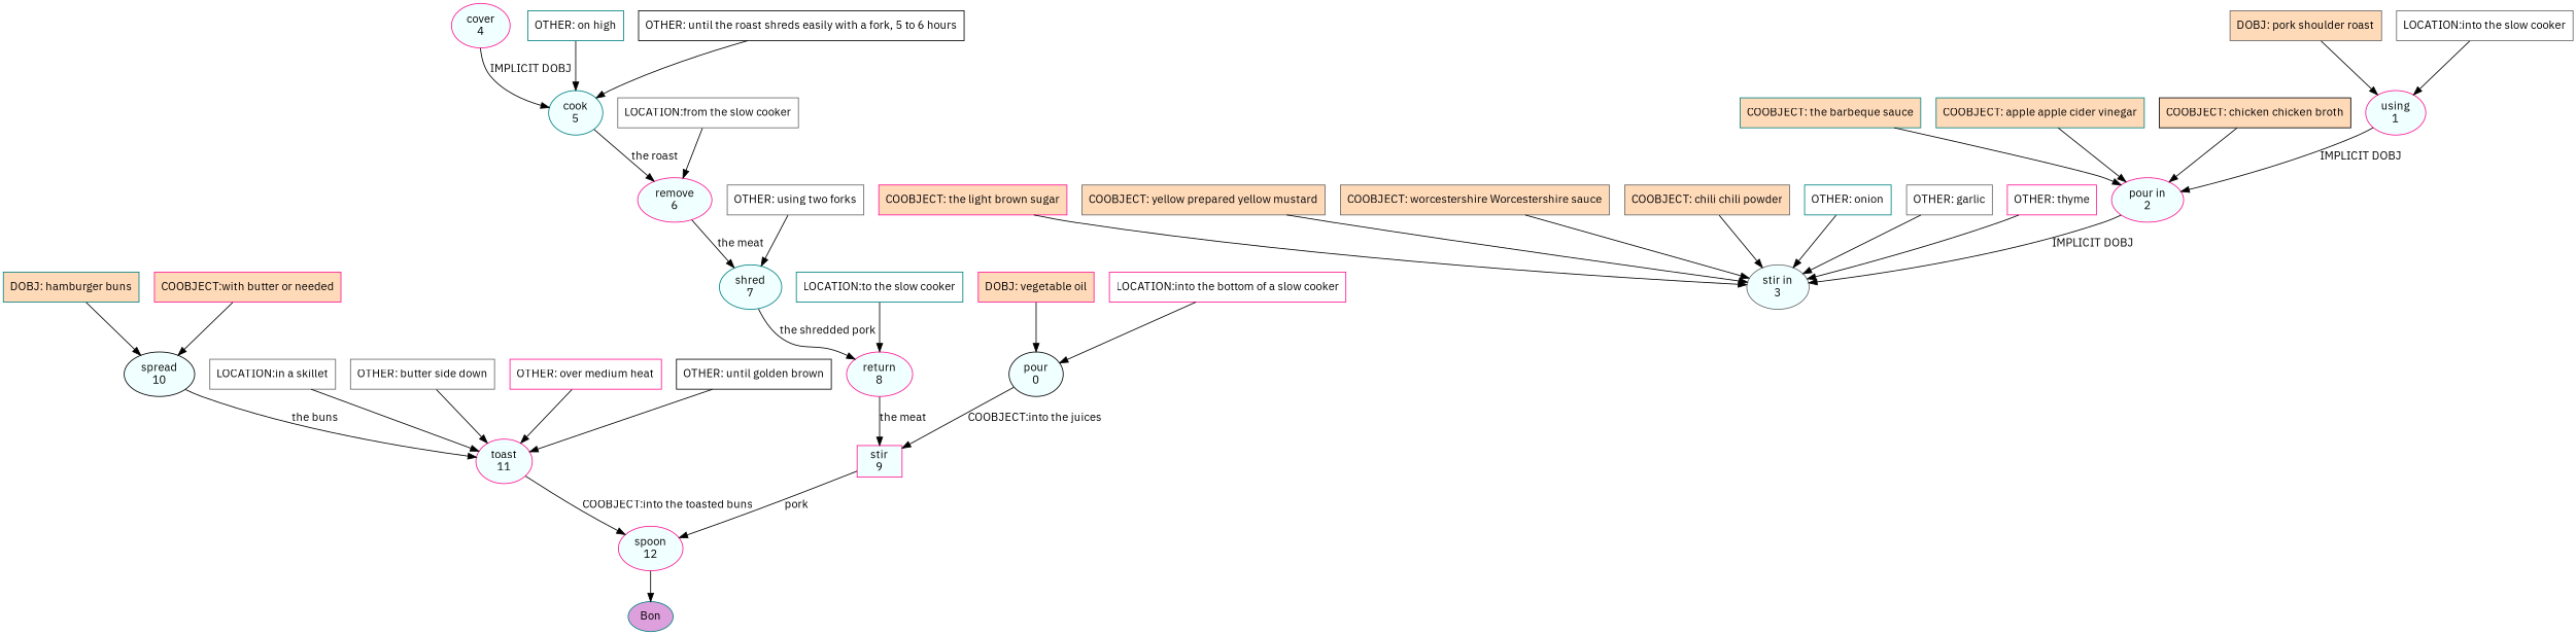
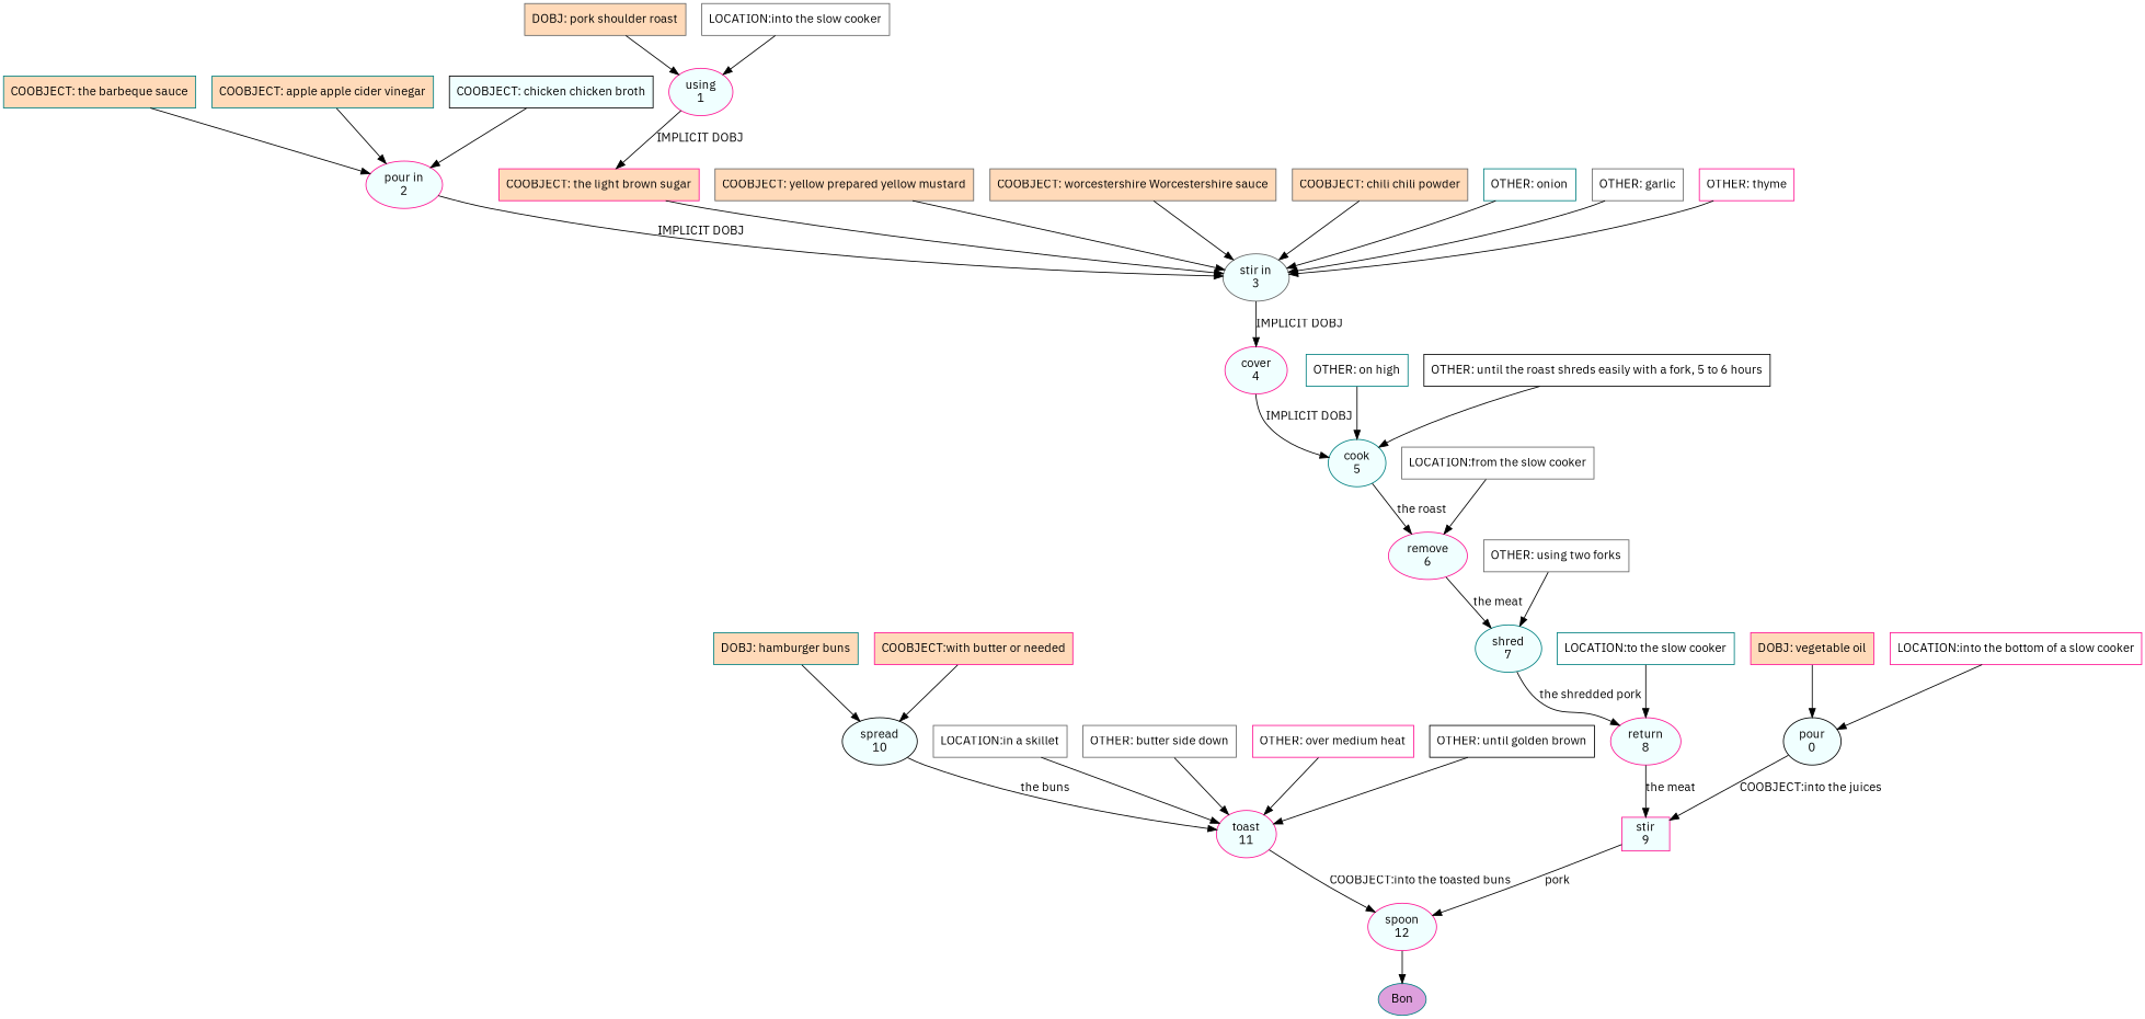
  digraph {
    fontname="IBM Plex Sans"
    node [color=deeppink fillcolor=white fontname="IBM Plex Sans" shape=box style=filled]
    edge [fontname="IBM Plex Sans"]
    n1 [color=black fillcolor=azure label="pour\n0" shape=oval]
    n2 [fillcolor=azure label="stir\n9"]
    n3 [fillcolor=azure label="spoon\n12" shape=oval]
    n4 [fillcolor=azure label="using\n1" shape=oval]
    n5 [fillcolor=azure label="pour in\n2" shape=oval]
    n6 [color=gray40 fillcolor=azure label="stir in\n3" shape=oval]
    n7 [fillcolor=azure label="cover\n4" shape=oval]
    n8 [color=teal fillcolor=azure label="cook\n5" shape=oval]
    n9 [fillcolor=azure label="remove\n6" shape=oval]
    n10 [color=teal fillcolor=azure label="shred\n7" shape=oval]
    n11 [fillcolor=azure label="return\n8" shape=oval]
    n12 [color=teal fillcolor=plum label=Bon shape=oval]
    n13 [color=black fillcolor=azure label="spread\n10" shape=oval]
    n14 [fillcolor=azure label="toast\n11" shape=oval]
    n15 [color=teal fillcolor=peachpuff label="DOBJ: hamburger buns"]
    n16 [fillcolor=peachpuff label="COOBJECT:with butter or needed"]
    n17 [color=gray40 fillcolor=peachpuff label="DOBJ: pork shoulder roast"]
    n18 [color=gray40 label="LOCATION:into the slow cooker"]
    n19 [fillcolor=peachpuff label="DOBJ: vegetable oil"]
    n20 [label="LOCATION:into the bottom of a slow cooker"]
    n21 [color=teal fillcolor=peachpuff label="COOBJECT: the barbeque sauce"]
    n22 [color=teal fillcolor=peachpuff label="COOBJECT: apple apple cider vinegar"]
-   n23 [color=black fillcolor=peachpuff label="COOBJECT: chicken chicken broth"]
+   n23 [color=black fillcolor=azure label="COOBJECT: chicken chicken broth"]
    n24 [fillcolor=peachpuff label="COOBJECT: the light brown sugar"]
    n25 [color=gray40 fillcolor=peachpuff label="COOBJECT: yellow prepared yellow mustard"]
    n26 [color=gray40 fillcolor=peachpuff label="COOBJECT: worcestershire Worcestershire sauce"]
    n27 [color=gray40 fillcolor=peachpuff label="COOBJECT: chili chili powder"]
    n28 [color=teal label="OTHER: onion"]
    n29 [color=gray40 label="OTHER: garlic"]
    n30 [label="OTHER: thyme"]
    n31 [color=teal label="OTHER: on high"]
    n32 [color=black label="OTHER: until the roast shreds easily with a fork, 5 to 6 hours"]
    n33 [color=gray40 label="LOCATION:from the slow cooker"]
    n34 [color=gray40 label="OTHER: using two forks"]
    n35 [color=teal label="LOCATION:to the slow cooker"]
    n36 [color=gray40 label="LOCATION:in a skillet"]
    n37 [color=gray40 label="OTHER: butter side down"]
    n38 [label="OTHER: over medium heat"]
    n39 [color=black label="OTHER: until golden brown"]
    n1 -> n2 [label="COOBJECT:into the juices"]
    n2 -> n3 [label=pork]
    n3 -> n12
-   n4 -> n5 [label="IMPLICIT DOBJ"]
+   n4 -> n24 [label="IMPLICIT DOBJ"]
    n5 -> n6 [label="IMPLICIT DOBJ"]
+   n6 -> n7 [label="IMPLICIT DOBJ"]
    n7 -> n8 [label="IMPLICIT DOBJ"]
    n8 -> n9 [label="the roast"]
    n9 -> n10 [label="the meat"]
    n10 -> n11 [label="the shredded pork"]
    n11 -> n2 [label="the meat"]
    n13 -> n14 [label="the buns"]
    n14 -> n3 [label="COOBJECT:into the toasted buns"]
    n15 -> n13
    n16 -> n13
    n17 -> n4
    n18 -> n4
    n19 -> n1
    n20 -> n1
    n21 -> n5
    n22 -> n5
    n23 -> n5
    n24 -> n6
    n25 -> n6
    n26 -> n6
    n27 -> n6
    n28 -> n6
    n29 -> n6
    n30 -> n6
    n31 -> n8
    n32 -> n8
    n33 -> n9
    n34 -> n10
    n35 -> n11
    n36 -> n14
    n37 -> n14
    n38 -> n14
    n39 -> n14
  }
